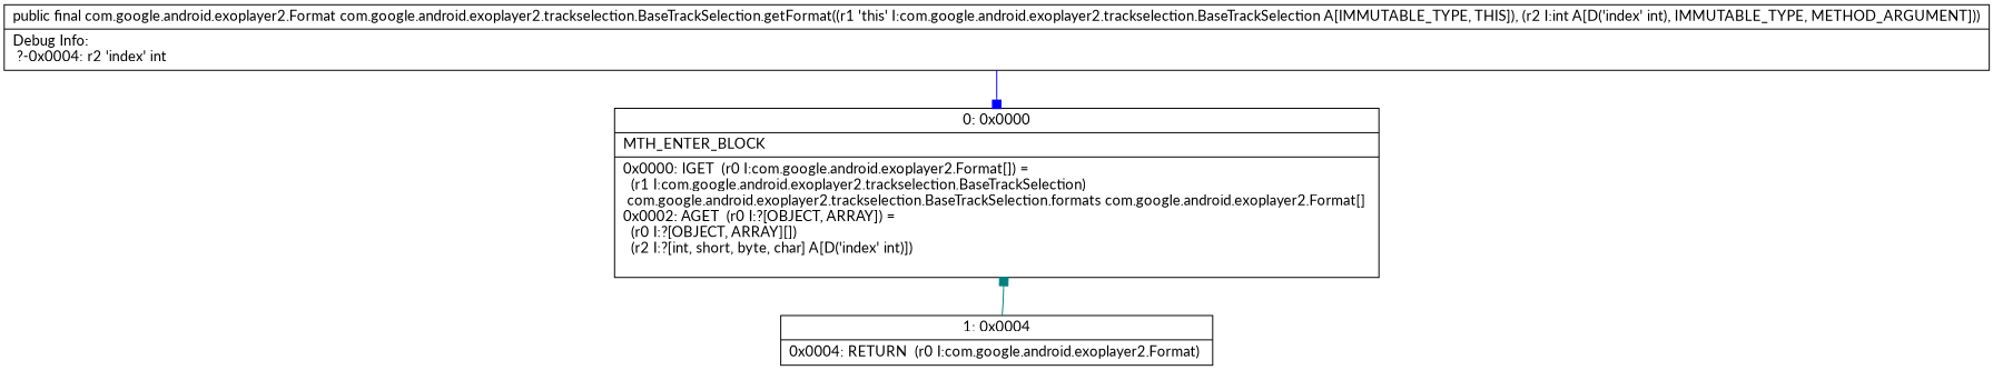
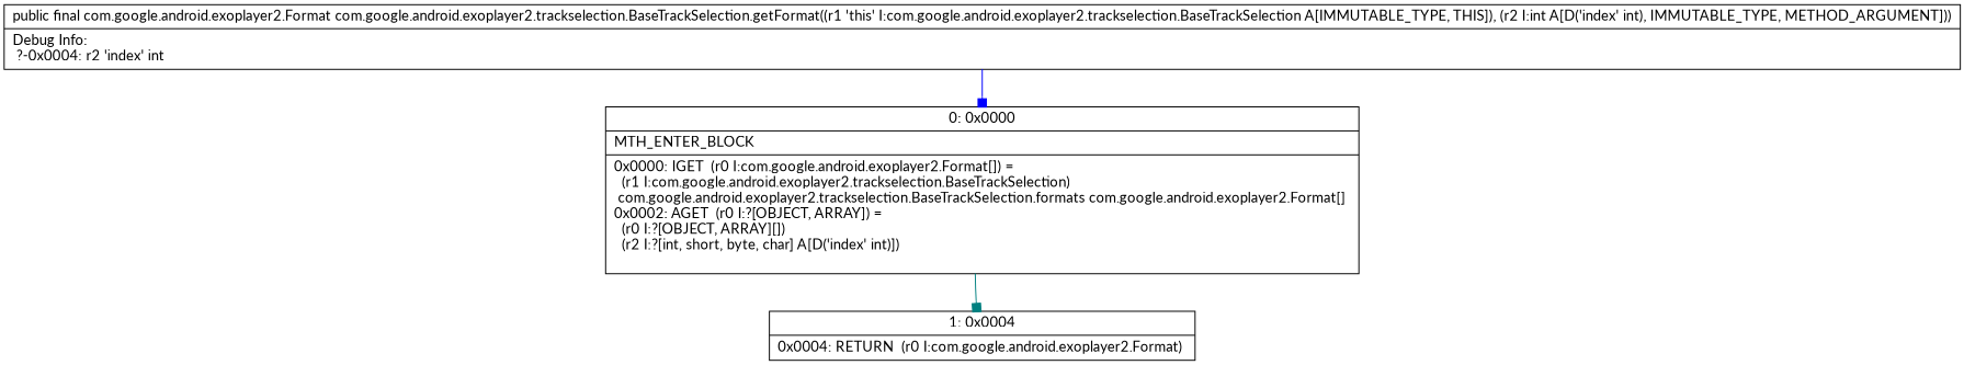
  digraph {
    fontname=Lato
    node [shape=record fontname=Lato]
    edge [arrowhead=box fontname=Lato]
    n1 [label="{0\:\ 0x0000|MTH_ENTER_BLOCK\l|0x0000: IGET  (r0 I:com.google.android.exoplayer2.Format[]) = \l  (r1 I:com.google.android.exoplayer2.trackselection.BaseTrackSelection)\l com.google.android.exoplayer2.trackselection.BaseTrackSelection.formats com.google.android.exoplayer2.Format[] \l0x0002: AGET  (r0 I:?[OBJECT, ARRAY]) = \l  (r0 I:?[OBJECT, ARRAY][])\l  (r2 I:?[int, short, byte, char] A[D('index' int)])\l \l}"]
    n2 [label="{1\:\ 0x0004|0x0004: RETURN  (r0 I:com.google.android.exoplayer2.Format) \l}"]
    n3 [label="{public final com.google.android.exoplayer2.Format com.google.android.exoplayer2.trackselection.BaseTrackSelection.getFormat((r1 'this' I:com.google.android.exoplayer2.trackselection.BaseTrackSelection A[IMMUTABLE_TYPE, THIS]), (r2 I:int A[D('index' int), IMMUTABLE_TYPE, METHOD_ARGUMENT]))  | Debug Info:\l  ?\-0x0004: r2 'index' int\l}"]
-   n2 -> n1 [color=teal]
+   n1 -> n2 [color=teal]
    n3 -> n1 [color=blue]
  }
